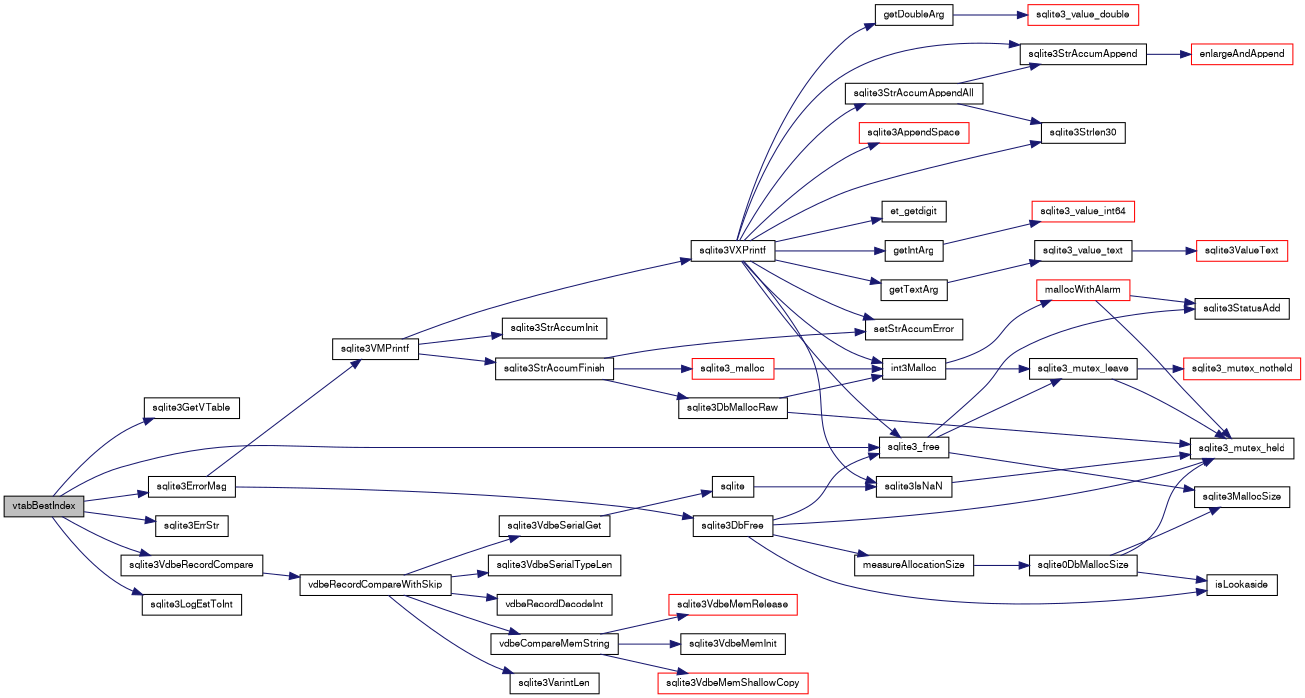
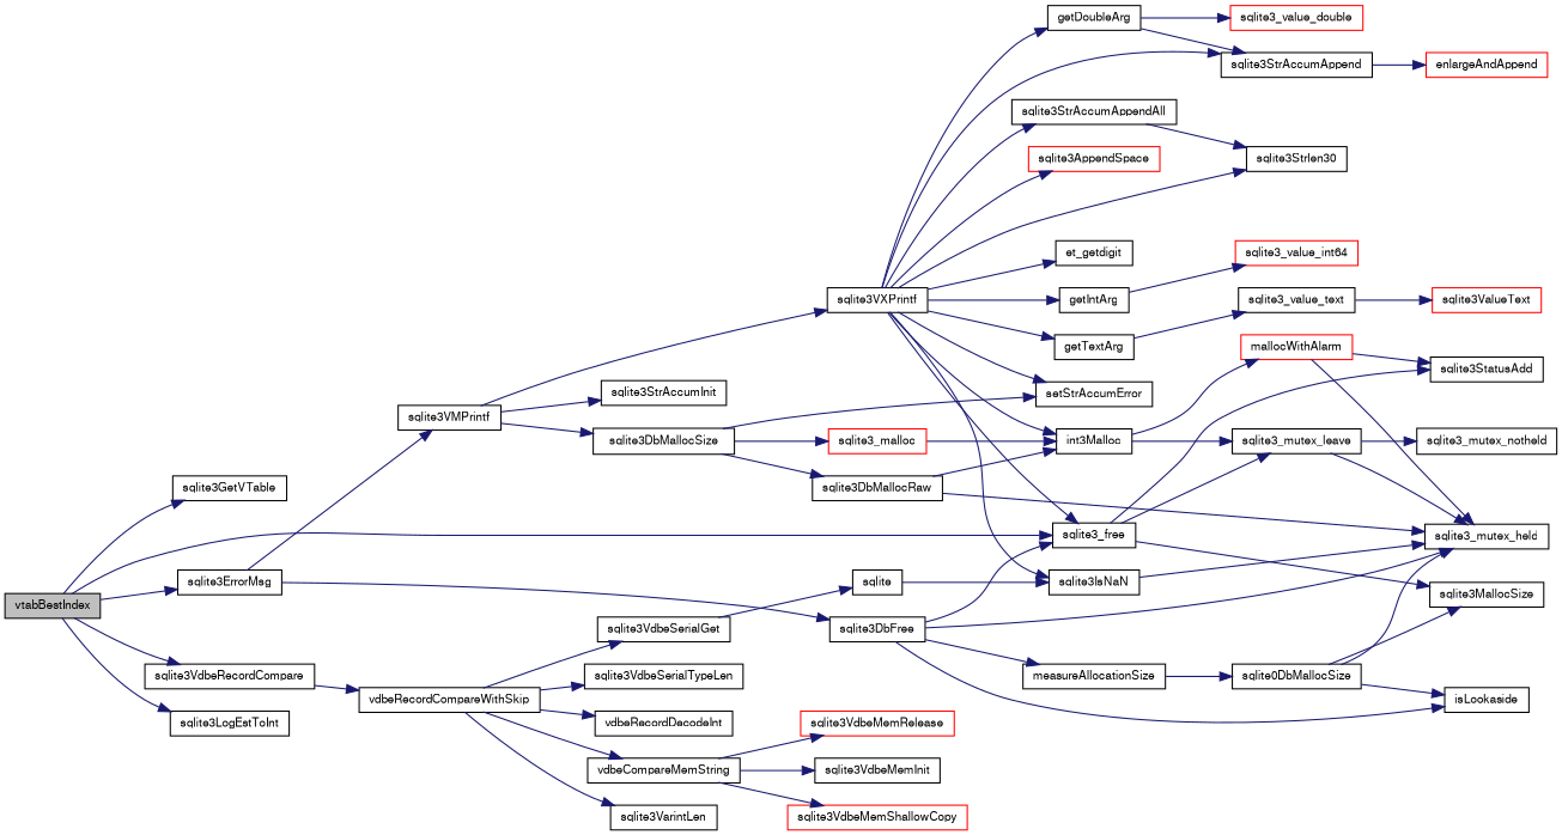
  digraph {
    rankdir=LR
    node [color=black fillcolor=white fontname=FreeSans fontsize=10 shape=record style=filled]
    edge [color=midnightblue fontname=FreeSans fontsize=10 labelfontname=FreeSans labelfontsize=10 style=solid]
    n1 [fillcolor=grey75 fontcolor=black height=0.2 label=vtabBestIndex width=0.4]
    n2 [height=0.2 label=sqlite3GetVTable width=0.4]
    n3 [height=0.2 label=sqlite3ErrorMsg width=0.4]
    n4 [height=0.2 label=sqlite3_free width=0.4]
-   n5 [height=0.2 label=sqlite3ErrStr width=0.4]
    n6 [height=0.2 label=sqlite3VdbeRecordCompare width=0.4]
    n7 [height=0.2 label=sqlite3LogEstToInt width=0.4]
    n8 [height=0.2 label=sqlite3VMPrintf width=0.4]
    n9 [height=0.2 label=sqlite3DbFree width=0.4]
    n10 [height=0.2 label=sqlite3_mutex_leave width=0.4]
    n11 [height=0.2 label=sqlite3MallocSize width=0.4]
    n12 [height=0.2 label=sqlite3StatusAdd width=0.4]
    n13 [height=0.2 label=vdbeRecordCompareWithSkip width=0.4]
    n14 [height=0.2 label=sqlite3StrAccumInit width=0.4]
    n15 [height=0.2 label=sqlite3VXPrintf width=0.4]
-   n16 [height=0.2 label=sqlite3StrAccumFinish width=0.4]
+   n16 [height=0.2 label=sqlite3DbMallocSize width=0.4]
    n17 [height=0.2 label=sqlite3_mutex_held width=0.4]
    n18 [height=0.2 label=measureAllocationSize width=0.4]
    n19 [height=0.2 label=isLookaside width=0.4]
    n20 [height=0.2 label=sqlite3StrAccumAppend width=0.4]
    n21 [height=0.2 label=getIntArg width=0.4]
    n22 [height=0.2 label=int3Malloc width=0.4]
    n23 [height=0.2 label=setStrAccumError width=0.4]
    n24 [height=0.2 label=getDoubleArg width=0.4]
    n25 [height=0.2 label=sqlite3IsNaN width=0.4]
    n26 [height=0.2 label=sqlite3Strlen30 width=0.4]
    n27 [height=0.2 label=et_getdigit width=0.4]
    n28 [height=0.2 label=getTextArg width=0.4]
    n29 [height=0.2 label=sqlite3StrAccumAppendAll width=0.4]
    n30 [color=red height=0.2 label=sqlite3AppendSpace width=0.4]
    n31 [height=0.2 label=sqlite3DbMallocRaw width=0.4]
    n32 [color=red height=0.2 label=sqlite3_malloc width=0.4]
    n33 [color=red height=0.2 label=enlargeAndAppend width=0.4]
    n34 [color=red height=0.2 label=sqlite3_value_int64 width=0.4]
    n35 [color=red height=0.2 label=mallocWithAlarm width=0.4]
    n36 [color=red height=0.2 label=sqlite3_value_double width=0.4]
    n37 [height=0.2 label=sqlite3_value_text width=0.4]
-   n38 [color=red height=0.2 label=sqlite3_mutex_notheld width=0.4]
+   n38 [height=0.2 label=sqlite3_mutex_notheld width=0.4]
    n39 [color=red height=0.2 label=sqlite3ValueText width=0.4]
    n40 [height=0.2 label=sqlite0DbMallocSize width=0.4]
    n41 [height=0.2 label=sqlite3VdbeSerialTypeLen width=0.4]
    n42 [height=0.2 label=sqlite3VdbeSerialGet width=0.4]
    n43 [height=0.2 label=vdbeRecordDecodeInt width=0.4]
    n44 [height=0.2 label=vdbeCompareMemString width=0.4]
    n45 [height=0.2 label=sqlite3VarintLen width=0.4]
    n46 [height=0.2 label=sqlite width=0.4]
    n47 [height=0.2 label=sqlite3VdbeMemInit width=0.4]
    n48 [color=red height=0.2 label=sqlite3VdbeMemShallowCopy width=0.4]
    n49 [color=red height=0.2 label=sqlite3VdbeMemRelease width=0.4]
    n1 -> n2
    n1 -> n3
    n1 -> n4
-   n1 -> n5
    n1 -> n6
    n1 -> n7
    n3 -> n8
    n3 -> n9
    n4 -> n10
    n4 -> n11
    n4 -> n12
    n6 -> n13
    n8 -> n14
    n8 -> n15
    n8 -> n16
    n9 -> n4
    n9 -> n17
    n9 -> n18
    n9 -> n19
    n10 -> n17
    n10 -> n38
    n13 -> n41
    n13 -> n42
    n13 -> n43
    n13 -> n44
    n13 -> n45
    n15 -> n4
    n15 -> n20
    n15 -> n21
    n15 -> n22
    n15 -> n23
    n15 -> n24
    n15 -> n25
    n15 -> n26
    n15 -> n27
    n15 -> n28
    n15 -> n29
    n15 -> n30
    n16 -> n23
    n16 -> n31
    n16 -> n32
    n18 -> n40
    n20 -> n33
    n21 -> n34
    n22 -> n10
    n22 -> n35
    n24 -> n36
    n25 -> n17
    n28 -> n37
-   n29 -> n20
+   n24 -> n20
    n29 -> n26
    n31 -> n17
    n31 -> n22
    n32 -> n22
    n35 -> n12
    n35 -> n17
    n37 -> n39
    n40 -> n11
    n40 -> n17
    n40 -> n19
    n42 -> n46
    n44 -> n47
    n44 -> n48
    n44 -> n49
    n46 -> n25
  }
